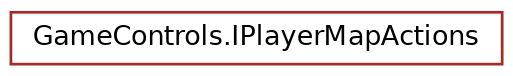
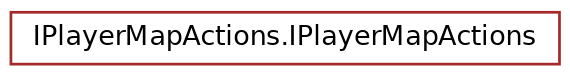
  digraph {
    rankdir=LR
-   n1 [color=brown fillcolor=white fontname=Helvetica fontsize=10 height=0.2 label="GameControls.IPlayerMapActions" shape=record style=filled width=0.4]
+   n1 [color=brown fillcolor=white fontname=Helvetica fontsize=10 height=0.2 label="IPlayerMapActions.IPlayerMapActions" shape=record style=filled width=0.4]
  }
